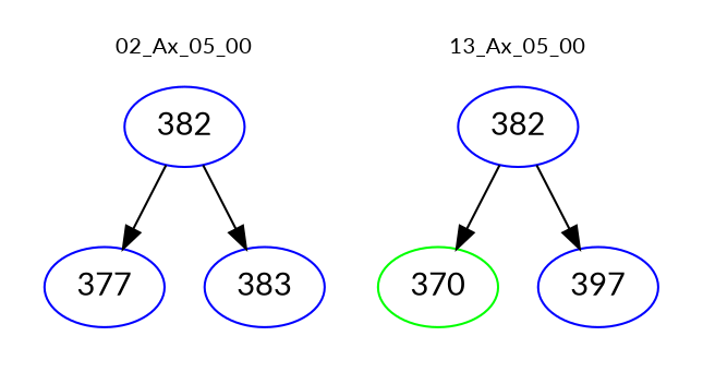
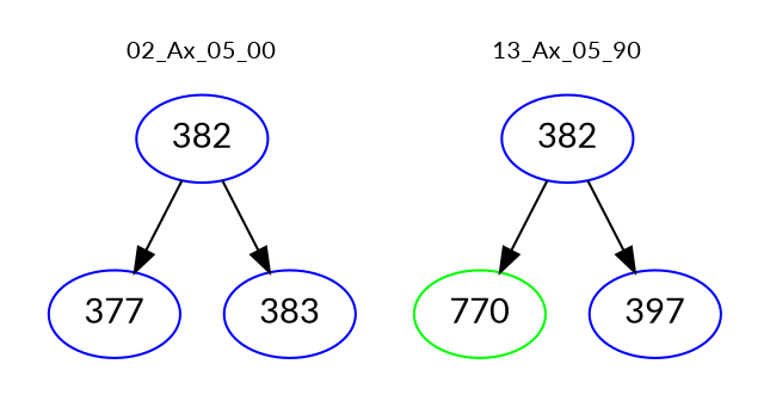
  digraph {
    fontname=Lato
    node [color=blue fontname=Lato]
    edge [color=black fontname=Lato]
    n1 [label=382]
    n2 [label=377]
    n3 [label=383]
    n4 [label=382]
-   n5 [color=green label=370]
+   n5 [color=green label=770]
    n6 [label=397]
    subgraph cluster_1 {
      color=white
      fontsize=10
      label="02_Ax_05_00"
      n1
      n2
      n3
    }
    subgraph cluster_2 {
      color=white
      fontsize=10
-     label="13_Ax_05_00"
+     label="13_Ax_05_90"
      n4
      n5
      n6
    }
    n1 -> n2
    n1 -> n3
    n4 -> n5
    n4 -> n6
  }
